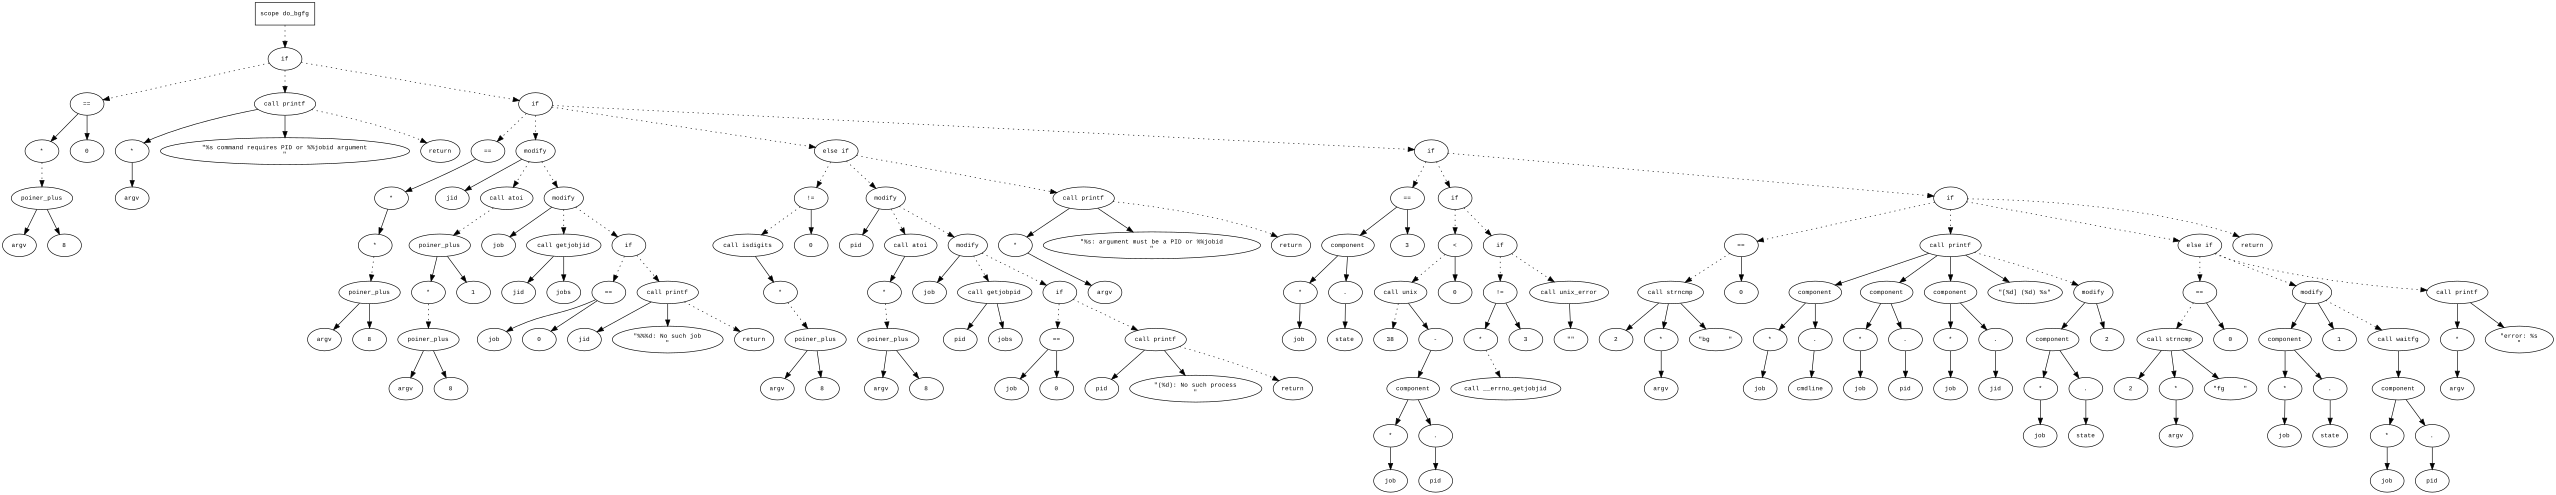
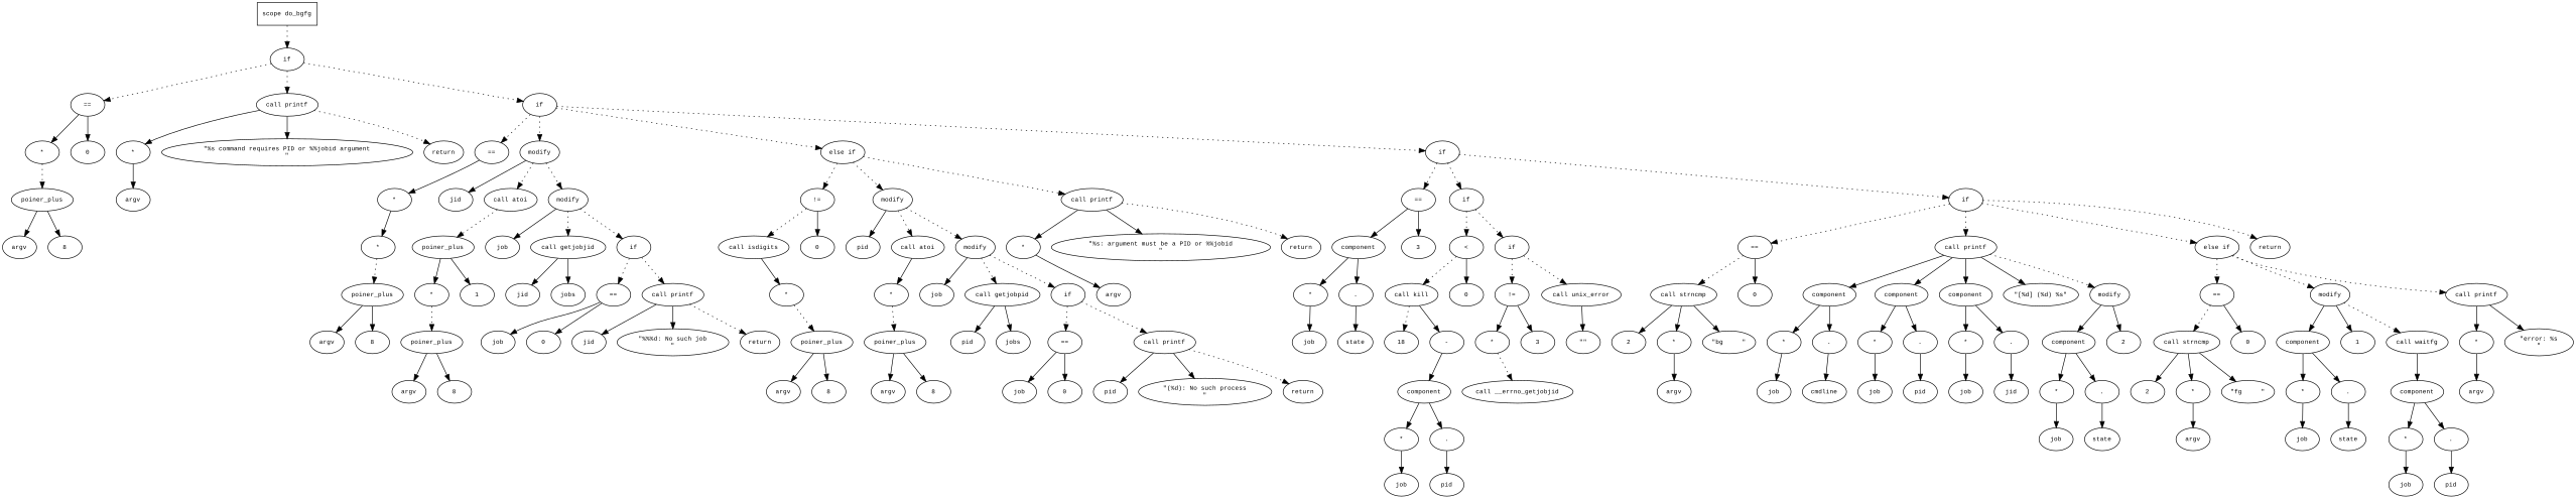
  digraph {
    fontname="Times New Roman"
    fontsize=10
    node [fontname="Courier New" fontsize=10 shape=ellipse]
    edge [fontname="Times New Roman" fontsize=10]
    n1 [label="scope do_bgfg" shape=box]
    n2 [label=if]
    n3 [label="=="]
    n4 [label="call printf"]
    n5 [label=if]
    n6 [label="*"]
    n7 [label=0]
    n8 [label="*"]
    n9 [label="\"%s command requires PID or %%jobid argument\n\""]
    n10 [label=return]
    n11 [label="=="]
    n12 [label=modify]
    n13 [label="else if"]
    n14 [label=if]
    n15 [label=poiner_plus]
    n16 [label=argv]
    n17 [label=8]
    n18 [label=argv]
    n19 [label="*"]
    n20 [label=jid]
    n21 [label="call atoi"]
    n22 [label=modify]
    n23 [label="!="]
    n24 [label=modify]
    n25 [label="call printf"]
    n26 [label="=="]
    n27 [label=if]
    n28 [label=if]
    n29 [label="*"]
    n30 [label=poiner_plus]
    n31 [label=argv]
    n32 [label=8]
    n33 [label=poiner_plus]
    n34 [label=job]
    n35 [label="call getjobjid"]
    n36 [label=if]
    n37 [label="*"]
    n38 [label=1]
    n39 [label=poiner_plus]
    n40 [label=argv]
    n41 [label=8]
    n42 [label=jid]
    n43 [label=jobs]
    n44 [label="=="]
    n45 [label="call printf"]
    n46 [label=job]
    n47 [label=0]
    n48 [label=jid]
    n49 [label="\"%%%d: No such job\n\""]
    n50 [label=return]
    n51 [label="call isdigits"]
    n52 [label=0]
    n53 [label=pid]
    n54 [label="call atoi"]
    n55 [label=modify]
    n56 [label="*"]
    n57 [label="\"%s: argument must be a PID or %%jobid\n\""]
    n58 [label=return]
    n59 [label="*"]
    n60 [label=poiner_plus]
    n61 [label=argv]
    n62 [label=8]
    n63 [label="*"]
    n64 [label=job]
    n65 [label="call getjobpid"]
    n66 [label=if]
    n67 [label=poiner_plus]
    n68 [label=argv]
    n69 [label=8]
    n70 [label=pid]
    n71 [label=jobs]
    n72 [label="=="]
    n73 [label="call printf"]
    n74 [label=job]
    n75 [label=0]
    n76 [label=pid]
    n77 [label="\"(%d): No such process\n\""]
    n78 [label=return]
    n79 [label=argv]
    n80 [label=component]
    n81 [label=3]
    n82 [label="<"]
    n83 [label=if]
    n84 [label="=="]
    n85 [label="call printf"]
    n86 [label="else if"]
    n87 [label=return]
    n88 [label="*"]
    n89 [label="."]
    n90 [label=job]
    n91 [label=state]
-   n92 [label="call unix"]
+   n92 [label="call kill"]
    n93 [label=0]
    n94 [label="!="]
    n95 [label="call unix_error"]
-   n96 [label=38]
+   n96 [label=18]
    n97 [label="-"]
    n98 [label=component]
    n99 [label="*"]
    n100 [label="."]
    n101 [label=job]
    n102 [label=pid]
    n103 [label="*"]
    n104 [label=3]
    n105 [label="\"\""]
    n106 [label="call __errno_getjobjid"]
    n107 [label="call strncmp"]
    n108 [label=0]
    n109 [label=component]
    n110 [label=component]
    n111 [label=component]
    n112 [label="\"[%d] (%d) %s\""]
    n113 [label=modify]
    n114 [label="=="]
    n115 [label=modify]
    n116 [label="call printf"]
    n117 [label=2]
    n118 [label="*"]
    n119 [label="\"bg     \""]
    n120 [label=argv]
    n121 [label="*"]
    n122 [label="."]
    n123 [label="*"]
    n124 [label="."]
    n125 [label="*"]
    n126 [label="."]
    n127 [label=component]
    n128 [label=2]
    n129 [label=job]
    n130 [label=cmdline]
    n131 [label=job]
    n132 [label=pid]
    n133 [label=job]
    n134 [label=jid]
    n135 [label="*"]
    n136 [label="."]
    n137 [label=job]
    n138 [label=state]
    n139 [label="call strncmp"]
    n140 [label=0]
    n141 [label=component]
    n142 [label=1]
    n143 [label="call waitfg"]
    n144 [label="*"]
    n145 [label="\"error: %s\n\""]
    n146 [label=2]
    n147 [label="*"]
    n148 [label="\"fg     \""]
    n149 [label=argv]
    n150 [label="*"]
    n151 [label="."]
    n152 [label=component]
    n153 [label=job]
    n154 [label=state]
    n155 [label="*"]
    n156 [label="."]
    n157 [label=job]
    n158 [label=pid]
    n159 [label=argv]
    n1 -> n2 [style=dotted]
    n2 -> n3 [style=dotted]
    n2 -> n4 [style=dotted]
    n2 -> n5 [style=dotted]
    n3 -> n6
    n3 -> n7
    n4 -> n8
    n4 -> n9
    n4 -> n10 [style=dotted]
    n5 -> n11 [style=dotted]
    n5 -> n12 [style=dotted]
    n5 -> n13 [style=dotted]
    n5 -> n14 [style=dotted]
    n6 -> n15 [style=dotted]
    n8 -> n18
    n11 -> n19
    n12 -> n20
    n12 -> n21 [style=dotted]
    n12 -> n22 [style=dotted]
    n13 -> n23 [style=dotted]
    n13 -> n24 [style=dotted]
    n13 -> n25 [style=dotted]
    n14 -> n26 [style=dotted]
    n14 -> n27 [style=dotted]
    n14 -> n28 [style=dotted]
    n15 -> n16
    n15 -> n17
    n19 -> n29
    n21 -> n33 [style=dotted]
    n22 -> n34
    n22 -> n35 [style=dotted]
    n22 -> n36 [style=dotted]
    n23 -> n51 [style=dotted]
    n23 -> n52
    n24 -> n53
    n24 -> n54 [style=dotted]
    n24 -> n55 [style=dotted]
    n25 -> n56
    n25 -> n57
    n25 -> n58 [style=dotted]
    n26 -> n80
    n26 -> n81
    n27 -> n82 [style=dotted]
    n27 -> n83 [style=dotted]
    n28 -> n84 [style=dotted]
    n28 -> n85 [style=dotted]
    n28 -> n86 [style=dotted]
    n28 -> n87 [style=dotted]
    n29 -> n30 [style=dotted]
    n30 -> n31
    n30 -> n32
    n33 -> n37
    n33 -> n38
    n35 -> n42
    n35 -> n43
    n36 -> n44 [style=dotted]
    n36 -> n45 [style=dotted]
    n37 -> n39 [style=dotted]
    n39 -> n40
    n39 -> n41
    n44 -> n46
    n44 -> n47
    n45 -> n48
    n45 -> n49
    n45 -> n50 [style=dotted]
    n51 -> n59
    n54 -> n63
    n55 -> n64
    n55 -> n65 [style=dotted]
    n55 -> n66 [style=dotted]
    n56 -> n79
    n59 -> n60 [style=dotted]
    n60 -> n61
    n60 -> n62
    n63 -> n67 [style=dotted]
    n65 -> n70
    n65 -> n71
    n66 -> n72 [style=dotted]
    n66 -> n73 [style=dotted]
    n67 -> n68
    n67 -> n69
    n72 -> n74
    n72 -> n75
    n73 -> n76
    n73 -> n77
    n73 -> n78 [style=dotted]
    n80 -> n88
    n80 -> n89
    n82 -> n92 [style=dotted]
    n82 -> n93
    n83 -> n94 [style=dotted]
    n83 -> n95 [style=dotted]
    n84 -> n107 [style=dotted]
    n84 -> n108
    n85 -> n109
    n85 -> n110
    n85 -> n111
    n85 -> n112
    n85 -> n113 [style=dotted]
    n86 -> n114 [style=dotted]
    n86 -> n115 [style=dotted]
    n86 -> n116 [style=dotted]
    n88 -> n90
    n89 -> n91
    n92 -> n96 [style=dotted]
    n92 -> n97
    n94 -> n103
    n94 -> n104
    n95 -> n105
    n97 -> n98
    n98 -> n99
    n98 -> n100
    n99 -> n101
    n100 -> n102
    n103 -> n106 [style=dotted]
    n107 -> n117
    n107 -> n118
    n107 -> n119
    n109 -> n121
    n109 -> n122
    n110 -> n123
    n110 -> n124
    n111 -> n125
    n111 -> n126
    n113 -> n127
    n113 -> n128
    n114 -> n139 [style=dotted]
    n114 -> n140
    n115 -> n141
    n115 -> n142
    n115 -> n143 [style=dotted]
    n116 -> n144
    n116 -> n145
    n118 -> n120
    n121 -> n129
    n122 -> n130
    n123 -> n131
    n124 -> n132
    n125 -> n133
    n126 -> n134
    n127 -> n135
    n127 -> n136
    n135 -> n137
    n136 -> n138
    n139 -> n146
    n139 -> n147
    n139 -> n148
    n141 -> n150
    n141 -> n151
    n143 -> n152
    n144 -> n159
    n147 -> n149
    n150 -> n153
    n151 -> n154
    n152 -> n155
    n152 -> n156
    n155 -> n157
    n156 -> n158
  }
